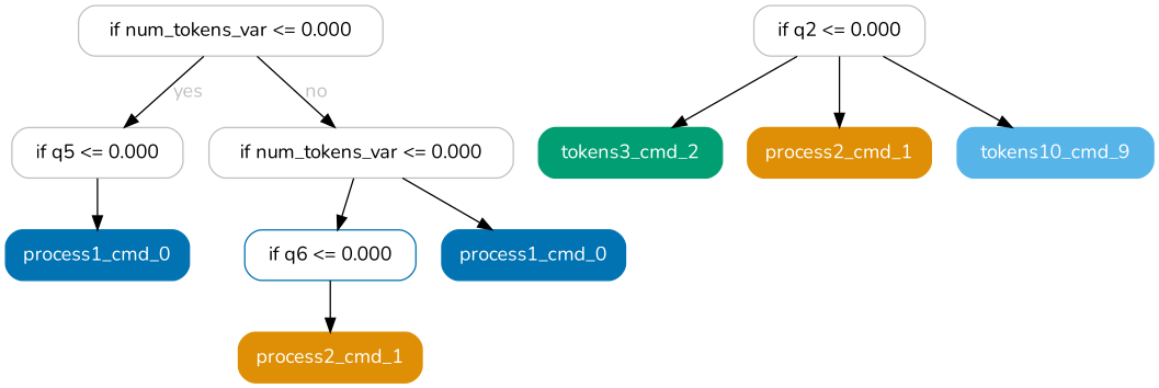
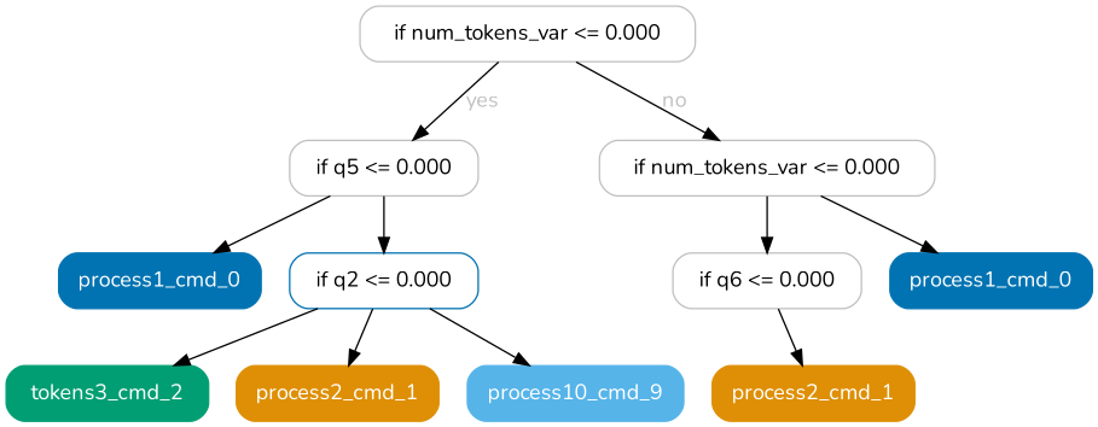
  digraph {
    fontname=Nunito
    node [color=gray fillcolor=white fontname=Nunito shape=box style="filled, rounded" fontcolor=white]
    edge [fontcolor=gray fontname=Nunito]
    n1 [height=0.5 label="if num_tokens_var <= 0.000" width=3.0139 fontcolor=""]
    n2 [height=0.5 label="if q5 <= 0.000" width=1.6944 fontcolor=""]
    n3 [height=0.5 label="if num_tokens_var <= 0.000" width=3.0139 fontcolor=""]
    n4 [color="#0173b2" fillcolor="#0173b2" height=0.5 label=process1_cmd_0 width=1.8194]
-   n5 [height=0.5 label="if q2 <= 0.000" width=1.6944 fontcolor=""]
-   n6 [color="#0173b2" height=0.5 label="if q6 <= 0.000" width=1.6944 fontcolor=""]
+   n5 [color="#0173b2" height=0.5 label="if q2 <= 0.000" width=1.6944 fontcolor=""]
+   n6 [height=0.5 label="if q6 <= 0.000" width=1.6944 fontcolor=""]
    n7 [color="#0173b2" fillcolor="#0173b2" height=0.5 label=process1_cmd_0 width=1.8194]
    n8 [color="#029e73" fillcolor="#029e73" height=0.5 label=tokens3_cmd_2 width=1.8194]
    n9 [color="#de8f05" fillcolor="#de8f05" height=0.5 label=process2_cmd_1 width=1.8194]
-   n10 [color="#56b4e9" fillcolor="#56b4e9" height=0.5 label=tokens10_cmd_9 width=1.9444]
+   n10 [color="#56b4e9" fillcolor="#56b4e9" height=0.5 label=process10_cmd_9 width=1.9444]
    n11 [color="#de8f05" fillcolor="#de8f05" height=0.5 label=process2_cmd_1 width=1.8194]
    n1 -> n2 [label=yes]
    n1 -> n3 [label=no]
    n2 -> n4
+   n2 -> n5
    n3 -> n6
    n3 -> n7
    n5 -> n8
    n5 -> n9
    n5 -> n10
    n6 -> n11
  }
